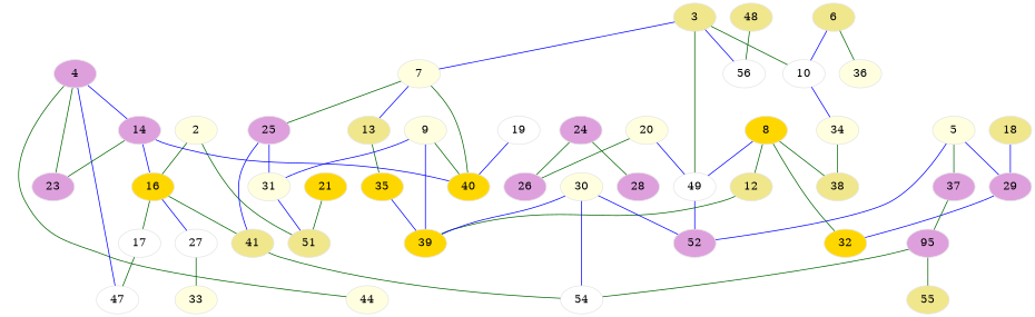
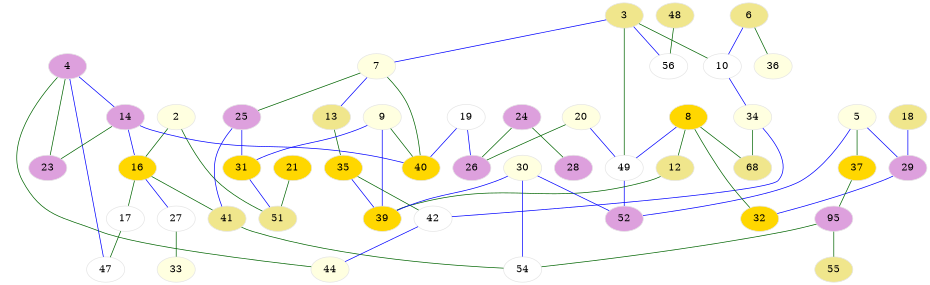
  graph {
    node [color=gray90 fillcolor=lightyellow style=filled]
    edge [color=darkgreen weight=1.0]
    n1 [label=2]
    16 [fillcolor=gold]
    51 [fillcolor=khaki]
    17 [fillcolor=white]
    27 [fillcolor=white]
    41 [fillcolor=khaki]
    7
    3 [fillcolor=khaki]
    n9 [fillcolor=white label=10]
    56 [fillcolor=white]
    49 [fillcolor=white]
    n12 [fillcolor=khaki label=13]
    25 [fillcolor=plum]
    40 [fillcolor=gold]
    34
    52 [fillcolor=plum]
    4 [fillcolor=plum]
    14 [fillcolor=plum]
    23 [fillcolor=plum]
    44
    47 [fillcolor=white]
    5
    29 [fillcolor=plum]
-   37 [fillcolor=plum]
+   37 [fillcolor=gold]
    32 [fillcolor=gold]
    n26 [fillcolor=plum label=95]
    6 [fillcolor=khaki]
    36
    35 [fillcolor=gold]
-   31
+   31 [fillcolor=gold]
    8 [fillcolor=gold]
    12 [fillcolor=khaki]
-   38 [fillcolor=khaki]
+   38 [fillcolor=khaki label=68]
    39 [fillcolor=gold]
    9
+   42 [fillcolor=white]
    33
    54 [fillcolor=white]
    18 [fillcolor=khaki]
    19 [fillcolor=white]
    26 [fillcolor=plum]
    20
    21 [fillcolor=gold]
    24 [fillcolor=plum]
    28 [fillcolor=plum]
    30
    55 [fillcolor=khaki]
    48 [fillcolor=khaki]
    n1 -- 16
    n1 -- 51
    16 -- 17
    16 -- 27 [color=blue]
    16 -- 41
    17 -- 47
    27 -- 33
    41 -- 54
    7 -- n12 [color=blue]
    7 -- 25
    7 -- 40
    3 -- 7 [color=blue]
    3 -- n9
    3 -- 56 [color=blue]
    3 -- 49
    n9 -- 34 [color=blue]
    49 -- 52 [color=blue]
    n12 -- 35
    25 -- 41 [color=blue]
    25 -- 31 [color=blue]
    34 -- 38
+   34 -- 42 [color=blue]
    4 -- 14 [color=blue]
    4 -- 23
    4 -- 44
    4 -- 47 [color=blue]
    14 -- 16 [color=blue]
    14 -- 40 [color=blue]
    14 -- 23
    5 -- 52 [color=blue]
    5 -- 29 [color=blue]
    5 -- 37
    29 -- 32 [color=blue]
    37 -- n26
    n26 -- 54
    n26 -- 55
    6 -- n9 [color=blue]
    6 -- 36
    35 -- 39 [color=blue]
+   35 -- 42
    31 -- 51 [color=blue]
    8 -- 49 [color=blue]
    8 -- 32
    8 -- 12
    8 -- 38
    12 -- 39
    9 -- 40
    9 -- 31 [color=blue]
    9 -- 39 [color=blue]
+   42 -- 44 [color=blue]
    18 -- 29 [color=blue]
    19 -- 40 [color=blue]
+   19 -- 26 [color=blue]
    20 -- 49 [color=blue]
    20 -- 26
    21 -- 51
    24 -- 26
    24 -- 28
    30 -- 52 [color=blue]
    30 -- 39 [color=blue]
    30 -- 54 [color=blue]
    48 -- 56
  }
